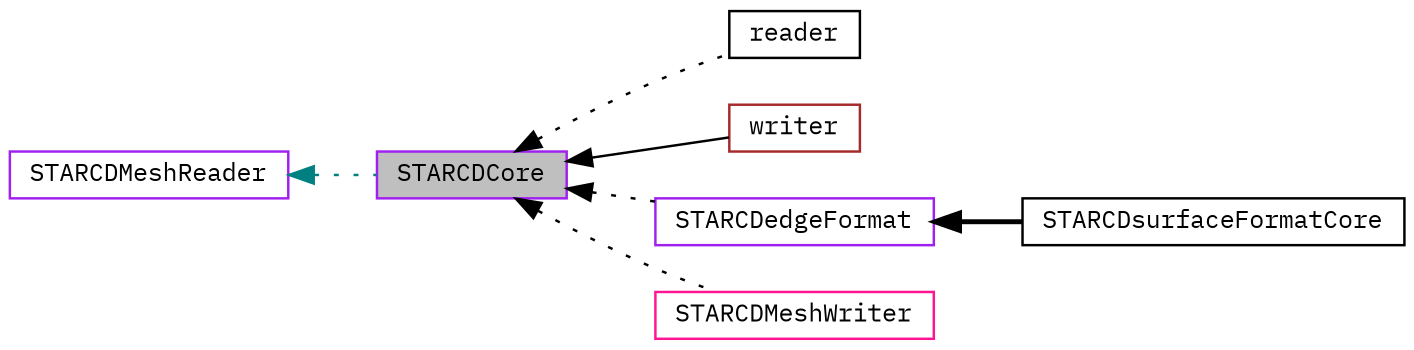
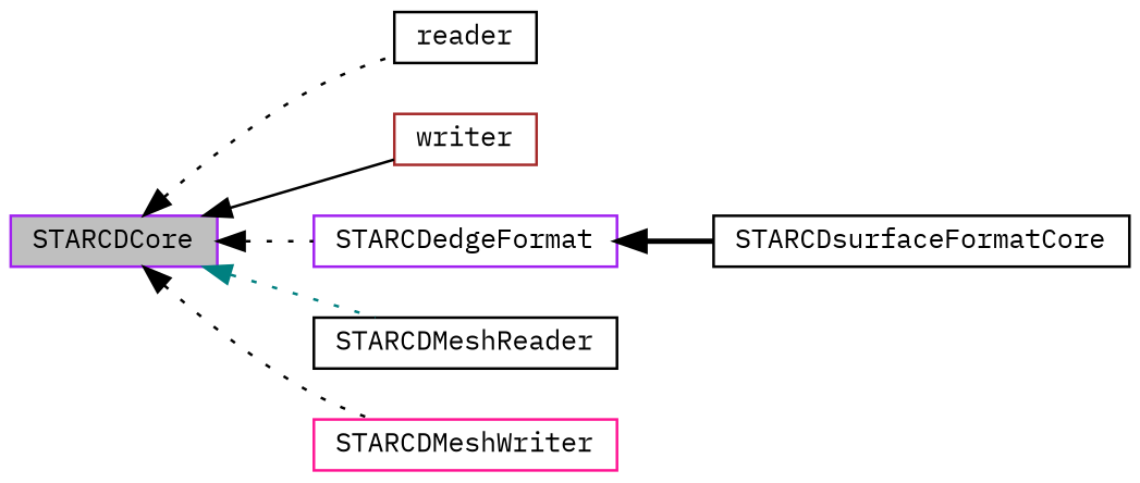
  digraph {
    fontname="IBM Plex Mono"
    rankdir=LR
    node [color=purple fontname="IBM Plex Mono" fontsize=10 shape=record]
    edge [color=black dir=back fontname="IBM Plex Mono" fontsize=10 labelfontname=Helvetica labelfontsize=10 style=dotted]
    n1 [fillcolor=grey75 fontcolor=black height=0.2 label=STARCDCore style=filled width=0.4]
    n2 [color=black height=0.2 label=reader width=0.4]
    n3 [color=brown height=0.2 label=writer width=0.4]
    n4 [height=0.2 label=STARCDedgeFormat width=0.4]
-   n5 [height=0.2 label=STARCDMeshReader width=0.4]
+   n5 [color=black height=0.2 label=STARCDMeshReader width=0.4]
    n6 [color=deeppink height=0.2 label=STARCDMeshWriter width=0.4]
    n7 [color=black height=0.2 label=STARCDsurfaceFormatCore width=0.4]
    n1 -> n2
    n1 -> n3 [style=solid]
    n1 -> n4
-   n5 -> n1 [color=teal]
+   n1 -> n5 [color=teal]
    n1 -> n6
    n4 -> n7 [style=bold]
  }
